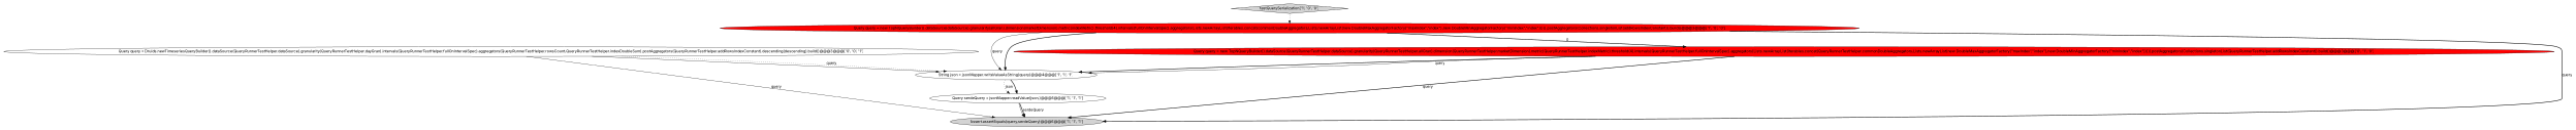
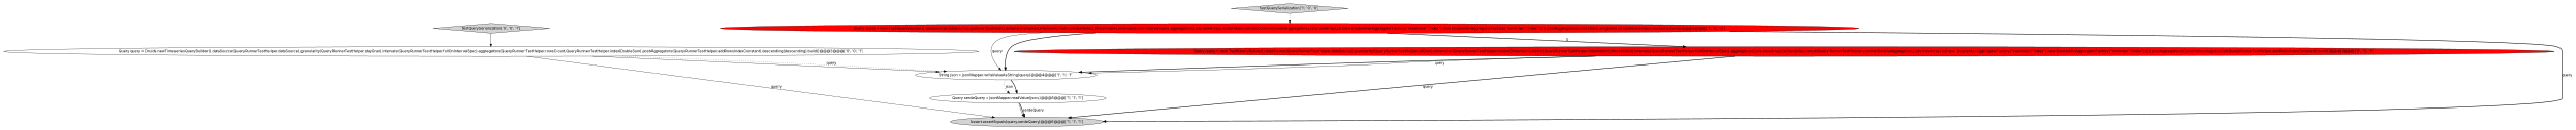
  digraph {
    fontname=Inter
    node [fillcolor=white fontname=Inter shape=ellipse style=filled]
    edge [fontname=Inter style=bold]
    n1 [label="Query serdeQuery = jsonMapper.readValue(json,)@@@5@@@['1', '1', '1']"]
    n2 [fillcolor=lightgray label="Assert.assertEquals(query,serdeQuery)@@@6@@@['1', '1', '1']"]
    n3 [fillcolor=lightgray label="testQuerySerialization['1', '0', '0']" shape=diamond]
    n4 [fillcolor=red label="Query query = new TopNQueryBuilder().dataSource(dataSource).granularity(allGran).dimension(marketDimension).metric(indexMetric).threshold(4).intervals(fullOnIntervalSpec).aggregators(Lists.newArrayList(Iterables.concat(commonDoubleAggregators,Lists.newArrayList(new DoubleMaxAggregatorFactory(\"maxIndex\",\"index\"),new DoubleMinAggregatorFactory(\"minIndex\",\"index\"))))).postAggregators(Collections.singletonList(addRowsIndexConstant)).build()@@@3@@@['1', '0', '0']"]
    n5 [label="String json = jsonMapper.writeValueAsString(query)@@@4@@@['1', '1', '1']"]
    n6 [fillcolor=red label="Query query = new TopNQueryBuilder().dataSource(QueryRunnerTestHelper.dataSource).granularity(QueryRunnerTestHelper.allGran).dimension(QueryRunnerTestHelper.marketDimension).metric(QueryRunnerTestHelper.indexMetric).threshold(4).intervals(QueryRunnerTestHelper.fullOnIntervalSpec).aggregators(Lists.newArrayList(Iterables.concat(QueryRunnerTestHelper.commonDoubleAggregators,Lists.newArrayList(new DoubleMaxAggregatorFactory(\"maxIndex\",\"index\"),new DoubleMinAggregatorFactory(\"minIndex\",\"index\"))))).postAggregators(Collections.singletonList(QueryRunnerTestHelper.addRowsIndexConstant)).build()@@@3@@@['0', '1', '0']"]
+   n7 [fillcolor=lightgray label="testQuerySerialization['0', '0', '1']" shape=diamond]
    n8 [label="Query query = Druids.newTimeseriesQueryBuilder().dataSource(QueryRunnerTestHelper.dataSource).granularity(QueryRunnerTestHelper.dayGran).intervals(QueryRunnerTestHelper.fullOnIntervalSpec).aggregators(QueryRunnerTestHelper.rowsCount,QueryRunnerTestHelper.indexDoubleSum).postAggregators(QueryRunnerTestHelper.addRowsIndexConstant).descending(descending).build()@@@3@@@['0', '0', '1']"]
    n1 -> n2 [label=serdeQuery]
    n1 -> n2 [style=solid]
    n3 -> n4 [style=dotted]
    n4 -> n2 [label=query]
    n4 -> n5 [label=query style=solid]
    n4 -> n5
    n4 -> n6 [label=0]
    n5 -> n1
    n5 -> n1 [label=json style=dotted]
    n6 -> n2 [label=query]
    n6 -> n5
    n6 -> n5 [label=query style=solid]
+   n7 -> n8 [style=solid]
    n8 -> n2 [label=query style=solid]
    n8 -> n5 [style=solid]
    n8 -> n5 [label=query style=dotted]
  }
